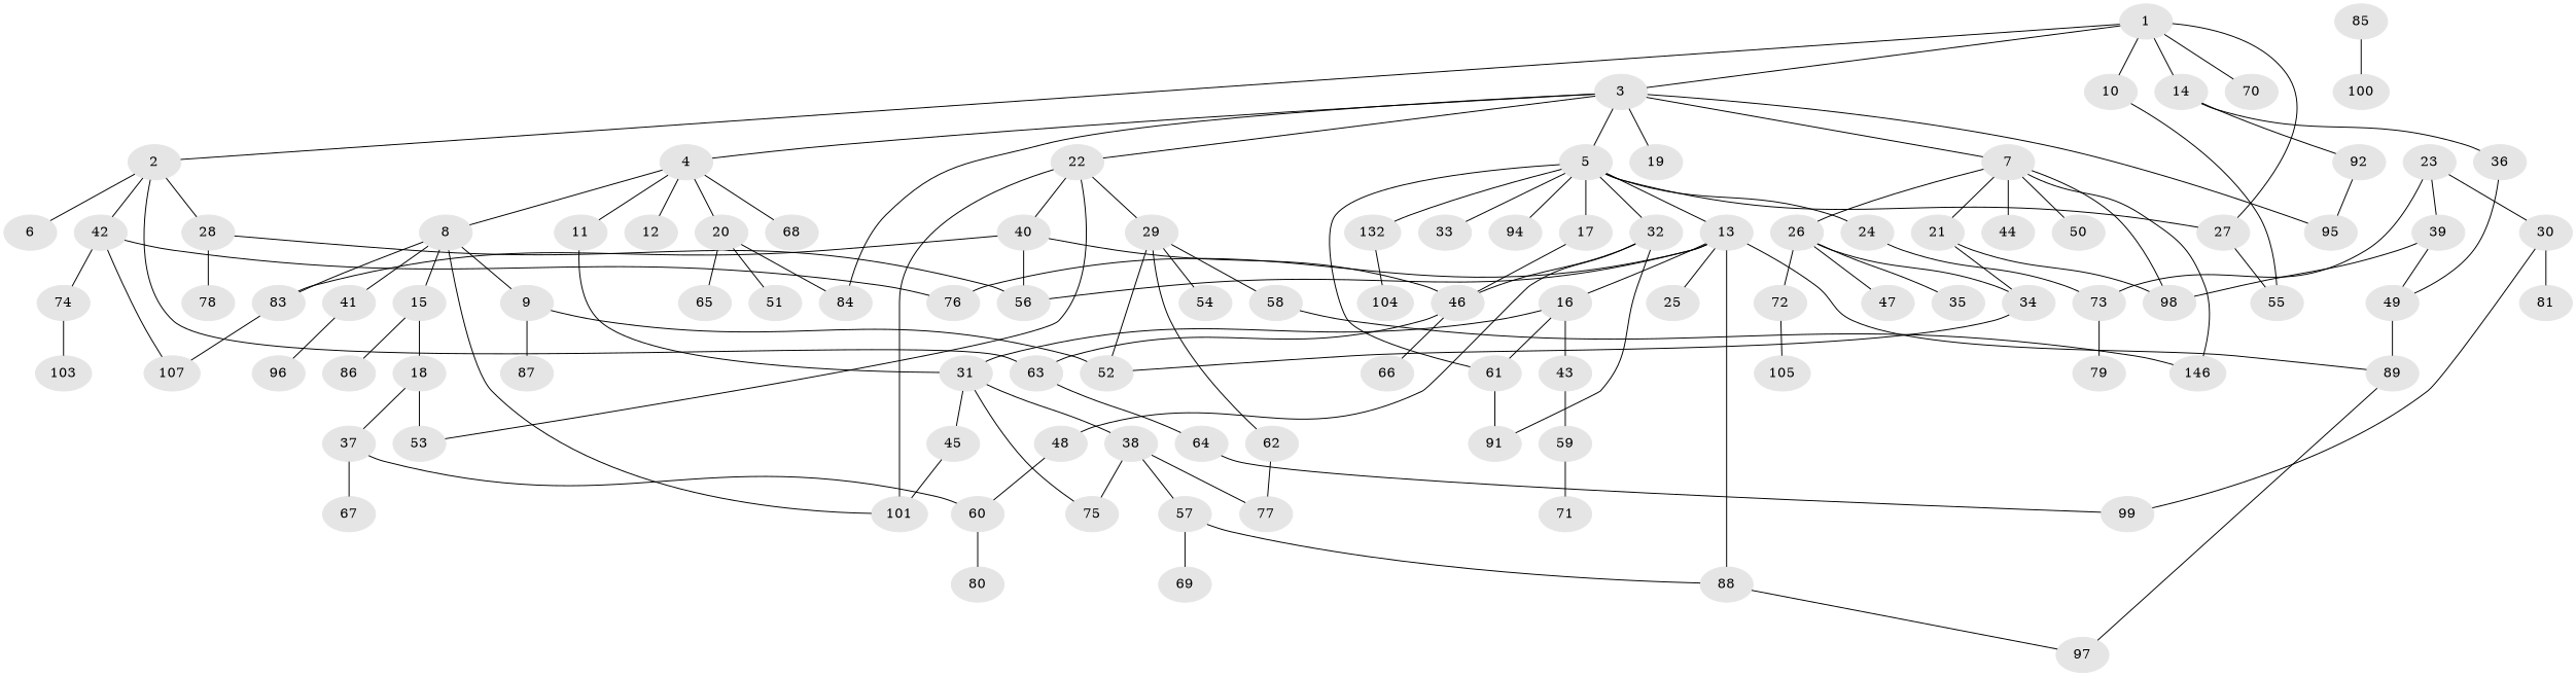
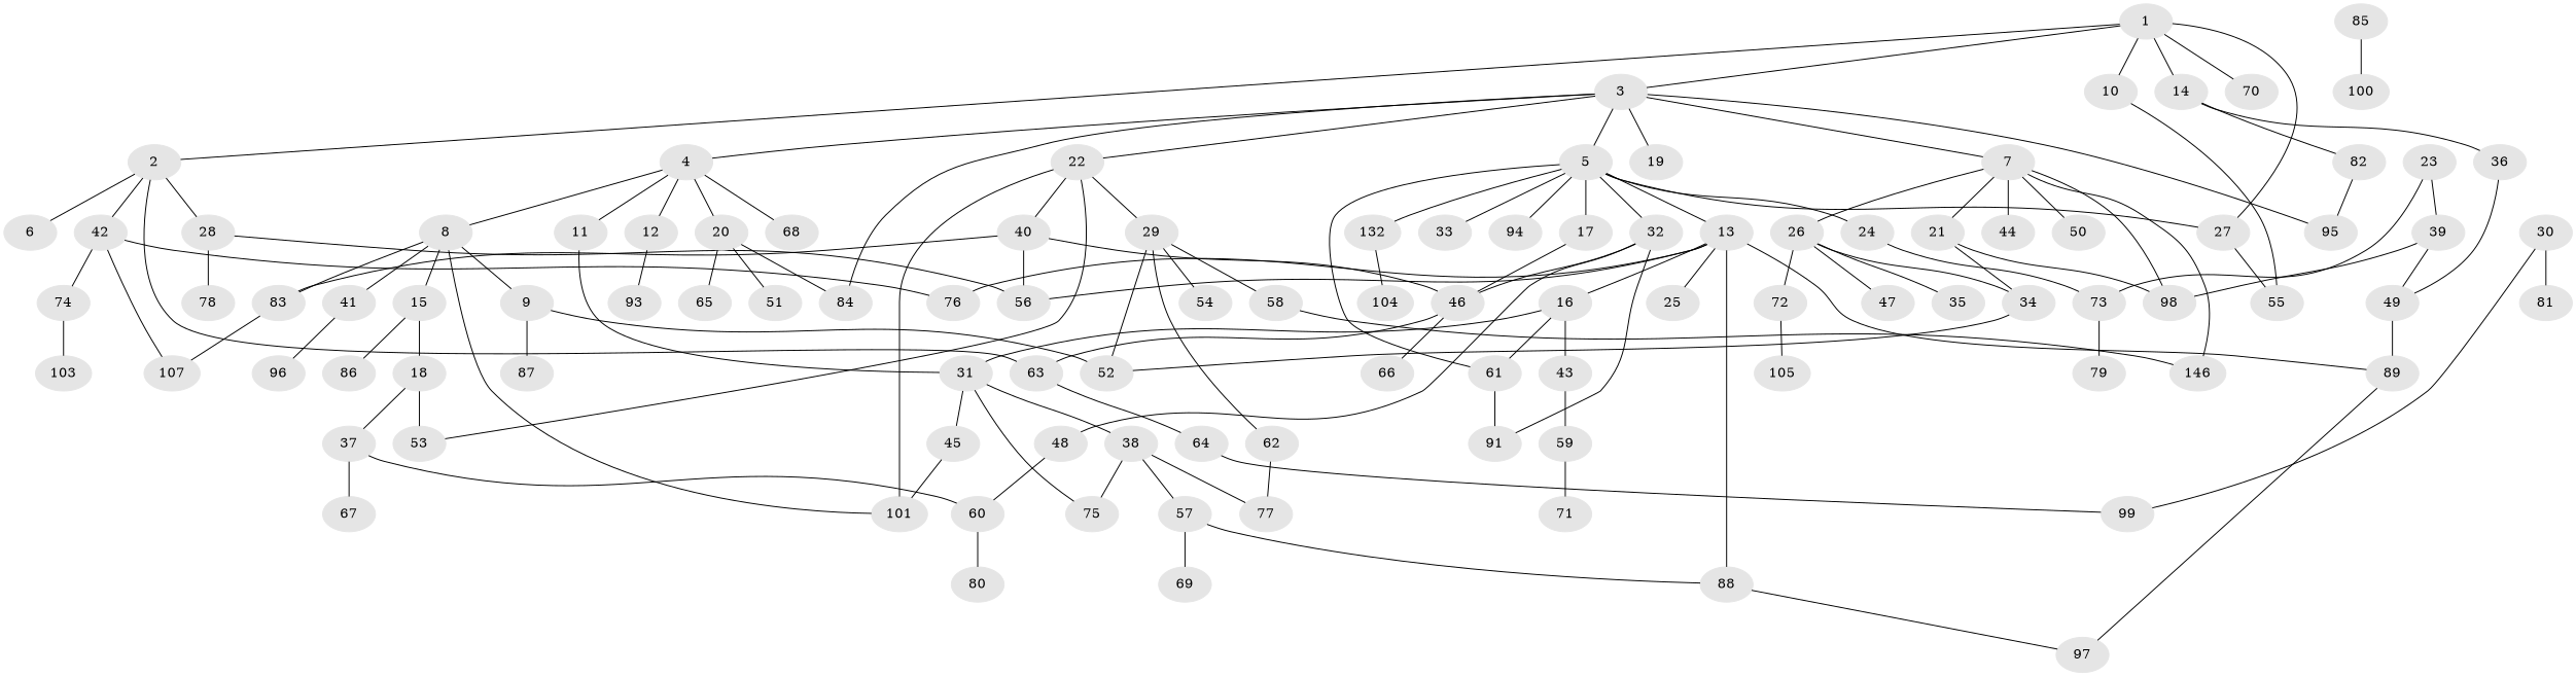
  graph {
    node [color=gray90 style=filled]
    1
    2
    3
    10
    14
    70
    27
    6
    28
    42
    63
    4
    5
    7
    19
    22
    84
    95
    55
    36
-   92
+   92 [label=82]
    23
    30
    39
    73
    56
    78
    76
    74
    107
    64
    8
    11
    12
    20
    68
    13
    17
    24
    32
    33
    61
    94
    n44 [label=132]
    21
    26
    44
    50
    98
    n50 [label=146]
    101
    53
    29
    40
    9
    15
    41
    83
    31
+   93
    51
    65
    16
    25
    88
    89
    46
    48
    91
    104
    34
    35
    47
    72
    52
    87
    18
    86
    96
    38
    45
    75
    43
    97
    49
    37
    59
    66
    60
    67
    54
    58
    62
    81
    99
    79
    105
    77
    57
    80
    69
    103
    71
    85
    100
    1 -- 2
    1 -- 3
    1 -- 10
    1 -- 14
    1 -- 70
    1 -- 27
    2 -- 6
    2 -- 28
    2 -- 42
    2 -- 63
    3 -- 4
    3 -- 5
    3 -- 7
    3 -- 19
    3 -- 22
    3 -- 84
    3 -- 95
    10 -- 55
    14 -- 36
    14 -- 92
    27 -- 55
    28 -- 56
    28 -- 78
    42 -- 76
    42 -- 74
    42 -- 107
    63 -- 64
    4 -- 8
    4 -- 11
    4 -- 12
    4 -- 20
    4 -- 68
    5 -- 27
    5 -- 13
    5 -- 17
    5 -- 24
    5 -- 32
    5 -- 33
    5 -- 61
    5 -- 94
    5 -- n44
    7 -- 21
    7 -- 26
    7 -- 44
    7 -- 50
    7 -- 98
    7 -- n50
    22 -- 101
    22 -- 53
    22 -- 29
    22 -- 40
    36 -- 49
    92 -- 95
-   23 -- 30
    23 -- 39
    23 -- 73
    30 -- 81
    30 -- 99
    39 -- 98
    39 -- 49
    73 -- 79
    74 -- 103
    64 -- 99
    8 -- 101
    8 -- 9
    8 -- 15
    8 -- 41
    8 -- 83
    11 -- 31
+   12 -- 93
    20 -- 84
    20 -- 51
    20 -- 65
    13 -- 56
    13 -- 76
    13 -- 16
    13 -- 25
    13 -- 88
    13 -- 89
    17 -- 46
    24 -- 73
    32 -- 46
    32 -- 48
    32 -- 91
    61 -- 91
    n44 -- 104
    21 -- 98
    21 -- 34
    26 -- 34
    26 -- 35
    26 -- 47
    26 -- 72
    29 -- 52
    29 -- 54
    29 -- 58
    29 -- 62
    40 -- 56
    40 -- 83
    40 -- 46
    9 -- 52
    9 -- 87
    15 -- 18
    15 -- 86
    41 -- 96
    83 -- 107
    31 -- 38
    31 -- 45
    31 -- 75
    16 -- 61
    16 -- 31
    16 -- 43
    88 -- 97
    89 -- 97
    46 -- 63
    46 -- 66
    48 -- 60
    34 -- 52
    72 -- 105
    18 -- 53
    18 -- 37
    38 -- 75
    38 -- 77
    38 -- 57
    45 -- 101
    43 -- 59
    49 -- 89
    37 -- 60
    37 -- 67
    59 -- 71
    60 -- 80
    58 -- n50
    62 -- 77
    57 -- 88
    57 -- 69
    85 -- 100
  }
